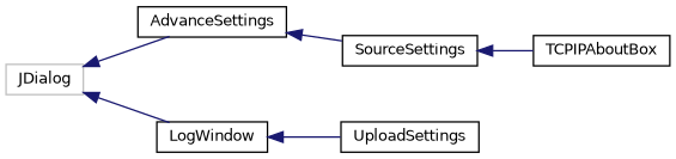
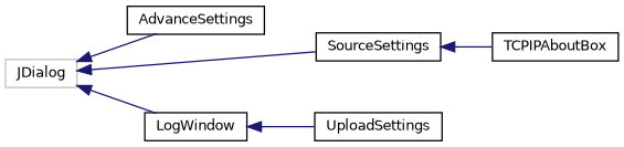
  digraph {
    rankdir=LR
    node [color=black fillcolor=white fontname=Helvetica fontsize=10 shape=record style=filled]
    edge [color=midnightblue dir=back fontname=Helvetica fontsize=10 labelfontname=Helvetica labelfontsize=10 style=solid]
    n1 [color=grey75 height=0.2 label=JDialog width=0.4]
    n2 [height=0.2 label=AdvanceSettings width=0.4]
    n3 [height=0.2 label=LogWindow width=0.4]
    n4 [height=0.2 label=SourceSettings width=0.4]
    n5 [height=0.2 label=UploadSettings width=0.4]
    n6 [height=0.2 label=TCPIPAboutBox width=0.4]
    n1 -> n2
    n1 -> n3
-   n2 -> n4
+   n1 -> n4
    n3 -> n5
    n4 -> n6
  }
